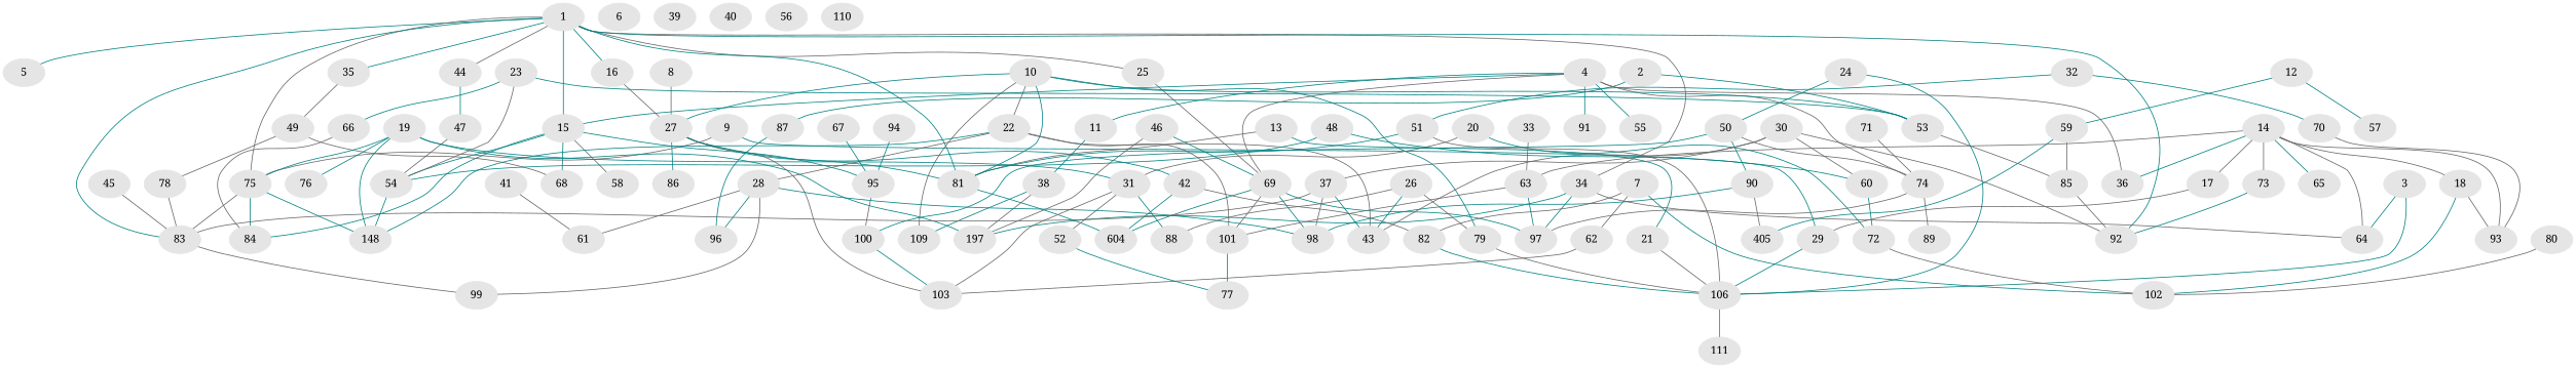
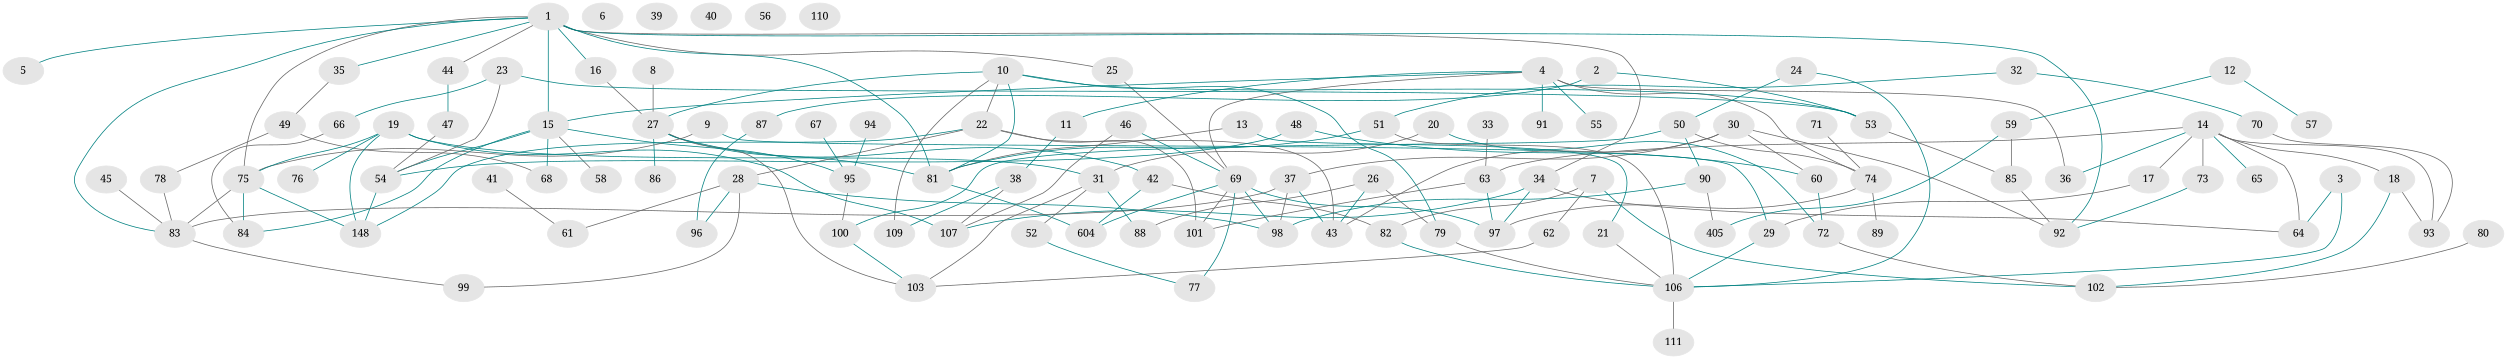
  graph {
    fontname="Noto Serif"
    node [color=gray90 fontname="Noto Serif" style=filled]
    edge [color=teal fontname="Noto Serif"]
    1
    5
    15
    16
    25
    34
    35
    44
    75
    81
    83
    92
    54
    58
    68
    84
    95
    27
    69
    64
-   107 [label=197]
+   107
    97
    49
    47
    n25 [label=148]
    n26 [label=604]
    99
    2
    53
    87
    85
    96
    3
    106
    111
    4
    11
    36
    55
    74
    91
    38
    101
    98
    77
    89
    6
    7
    62
    82
    102
    103
    8
    42
    86
    9
    29
    10
    22
    79
    109
    28
    43
    12
    57
    59
    n67 [label=405]
    13
    21
    14
    17
    18
    63
    65
    73
    93
    100
    19
    31
    76
    88
    52
    20
    72
    61
    23
    66
    24
    50
    90
    26
    30
    37
    60
    32
    51
    70
    33
    78
    39
    40
    41
    45
    46
    48
    56
    67
    71
    80
    94
    110
    1 -- 5
    1 -- 15
    1 -- 16
    1 -- 25 [color=gray40]
    1 -- 34 [color=gray40]
    1 -- 35
    1 -- 44 [color=gray40]
    1 -- 75 [color=gray40]
    1 -- 81
    1 -- 83
    1 -- 92
    15 -- 54
    15 -- 58 [color=gray40]
    15 -- 68
    15 -- 84
    15 -- 95
    16 -- 27 [color=gray40]
    25 -- 69 [color=gray40]
    34 -- 64 [color=gray40]
    34 -- 107
    34 -- 97
    35 -- 49 [color=gray40]
    44 -- 47
    75 -- 83 [color=gray40]
    75 -- 84
    75 -- n25
    81 -- n26
    83 -- 99 [color=gray40]
    54 -- n25
    95 -- 100 [color=gray40]
    27 -- 81
    27 -- 103 [color=gray40]
    27 -- 42
    27 -- 86
    69 -- 97
    69 -- n26
    69 -- 101 [color=gray40]
    69 -- 98
-   101 -- 77
+   69 -- 77
    49 -- 68 [color=gray40]
    49 -- 78 [color=gray40]
    47 -- 54 [color=gray40]
    2 -- 53
    2 -- 87
    53 -- 85 [color=gray40]
    87 -- 96
    85 -- 92 [color=gray40]
    3 -- 64
    3 -- 106
    106 -- 111 [color=gray40]
    4 -- 15
    4 -- 69 [color=gray40]
    4 -- 11
    4 -- 36 [color=gray40]
    4 -- 55
    4 -- 74 [color=gray40]
    4 -- 91
    11 -- 38
    74 -- 97 [color=gray40]
    74 -- 89 [color=gray40]
    38 -- 107 [color=gray40]
    38 -- 109
    7 -- 62 [color=gray40]
    7 -- 82 [color=gray40]
    7 -- 102
    62 -- 103 [color=gray40]
    82 -- 106
    8 -- 27 [color=gray40]
    42 -- n26
    42 -- 82 [color=gray40]
    9 -- 75 [color=gray40]
    9 -- 29
    29 -- 106
    10 -- 81
    10 -- 27
    10 -- 53
    10 -- 22 [color=gray40]
    10 -- 79
    10 -- 109 [color=gray40]
    22 -- n25
    22 -- 101 [color=gray40]
    22 -- 28 [color=gray40]
    22 -- 43 [color=gray40]
    79 -- 106 [color=gray40]
    28 -- 99 [color=gray40]
    28 -- 96
    28 -- 98
    28 -- 61 [color=gray40]
    12 -- 57
    12 -- 59
    59 -- 85 [color=gray40]
    59 -- n67
    13 -- 81 [color=gray40]
    13 -- 21
    21 -- 106 [color=gray40]
    14 -- 64 [color=gray40]
    14 -- 36
    14 -- 17 [color=gray40]
    14 -- 18 [color=gray40]
    14 -- 63 [color=gray40]
    14 -- 65
    14 -- 73 [color=gray40]
    14 -- 93 [color=gray40]
    17 -- 29 [color=gray40]
    18 -- 102
    18 -- 93 [color=gray40]
    63 -- 97
    63 -- 101 [color=gray40]
    73 -- 92
    100 -- 103
    19 -- 75
    19 -- 107
    19 -- n25
    19 -- 31
    19 -- 76
    31 -- 103 [color=gray40]
    31 -- 88
    31 -- 52 [color=gray40]
    52 -- 77
    20 -- 31 [color=gray40]
    20 -- 72
    72 -- 102 [color=gray40]
    23 -- 54 [color=gray40]
    23 -- 53
    23 -- 66
    66 -- 84 [color=gray40]
    24 -- 106
    24 -- 50
    50 -- 74 [color=gray40]
    50 -- 100
    50 -- 90
    90 -- 98
    90 -- n67 [color=gray40]
    26 -- 79 [color=gray40]
    26 -- 43
    26 -- 88 [color=gray40]
    30 -- 92 [color=gray40]
    30 -- 43 [color=gray40]
    30 -- 37 [color=gray40]
    30 -- 60 [color=gray40]
    37 -- 83 [color=gray40]
    37 -- 98 [color=gray40]
    37 -- 43
    60 -- 72
    32 -- 51
    32 -- 70
    51 -- 81
    51 -- 106 [color=gray40]
    70 -- 93 [color=gray40]
    33 -- 63 [color=gray40]
    78 -- 83 [color=gray40]
    41 -- 61 [color=gray40]
    45 -- 83 [color=gray40]
    46 -- 69
    46 -- 107 [color=gray40]
    48 -- 54
    48 -- 60
    67 -- 95
    71 -- 74 [color=gray40]
    80 -- 102 [color=gray40]
    94 -- 95
  }
